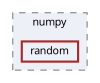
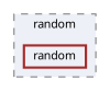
  digraph {
    compound=true
    fontname="Noto Sans"
    n1 [color=brown fillcolor="#edf0f7" fontname="Noto Sans" fontsize=10 height=0.2 label=random shape=box style="filled,bold" width=0.4]
    subgraph cluster_1 {
      bgcolor="#edf0f7"
      fontsize=10
-     label=numpy
+     label=random
      pencolor=grey50
      style="filled,dashed"
      n1
    }
  }
